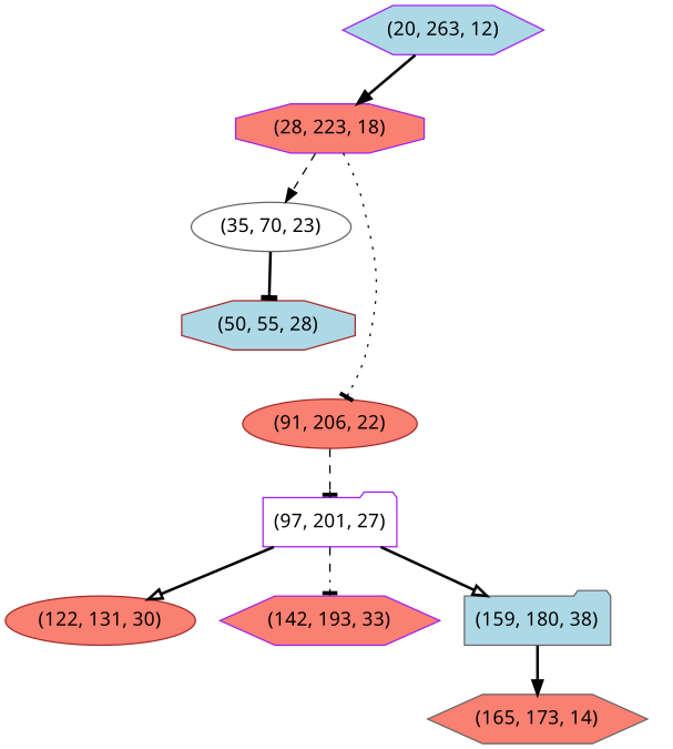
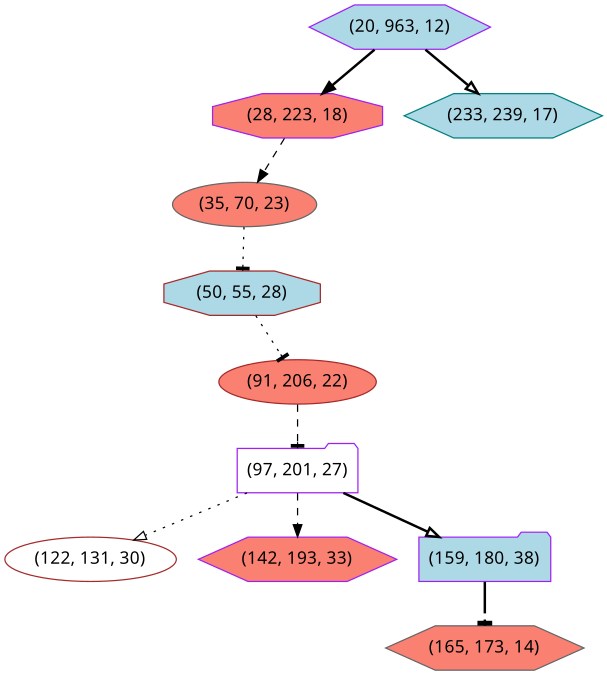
  digraph {
    fontname="Noto Sans"
    node [color=purple fillcolor=salmon fontname="Noto Sans" shape=hexagon style=filled]
    edge [arrowhead=normal fontname="Noto Sans" style=bold]
    "(28, 223, 18)" [shape=octagon]
-   "(20, 263, 12)" [fillcolor=lightblue]
-   "(35, 70, 23)" [color=gray40 fillcolor=white shape=ellipse]
+   "(20, 263, 12)" [fillcolor=lightblue label="(20, 963, 12)"]
+   "(233, 239, 17)" [color=teal fillcolor=lightblue]
+   "(35, 70, 23)" [color=gray40 shape=ellipse]
    "(91, 206, 22)" [color=brown shape=ellipse]
    "(50, 55, 28)" [color=brown fillcolor=lightblue shape=octagon]
    "(97, 201, 27)" [fillcolor=white shape=folder]
-   "(122, 131, 30)" [color=brown shape=ellipse]
+   "(122, 131, 30)" [color=brown fillcolor=white shape=ellipse]
    "(142, 193, 33)"
-   "(159, 180, 38)" [color=gray40 fillcolor=lightblue shape=folder]
+   "(159, 180, 38)" [fillcolor=lightblue shape=folder]
    n11 [color=gray40 label="(165, 173, 14)"]
    "(28, 223, 18)" -> "(35, 70, 23)" [style=dashed]
-   "(28, 223, 18)" -> "(91, 206, 22)" [arrowhead=tee style=dotted]
+   "(50, 55, 28)" -> "(91, 206, 22)" [arrowhead=tee style=dotted]
    "(20, 263, 12)" -> "(28, 223, 18)"
-   "(35, 70, 23)" -> "(50, 55, 28)" [arrowhead=tee]
+   "(20, 263, 12)" -> "(233, 239, 17)" [arrowhead=onormal]
+   "(35, 70, 23)" -> "(50, 55, 28)" [arrowhead=tee style=dotted]
    "(91, 206, 22)" -> "(97, 201, 27)" [arrowhead=tee style=dashed]
-   "(97, 201, 27)" -> "(122, 131, 30)" [arrowhead=onormal]
-   "(97, 201, 27)" -> "(142, 193, 33)" [arrowhead=tee style=dashed]
+   "(97, 201, 27)" -> "(122, 131, 30)" [arrowhead=onormal style=dotted]
+   "(97, 201, 27)" -> "(142, 193, 33)" [style=dashed]
    "(97, 201, 27)" -> "(159, 180, 38)" [arrowhead=onormal]
-   "(159, 180, 38)" -> n11
+   "(159, 180, 38)" -> n11 [arrowhead=tee]
  }
